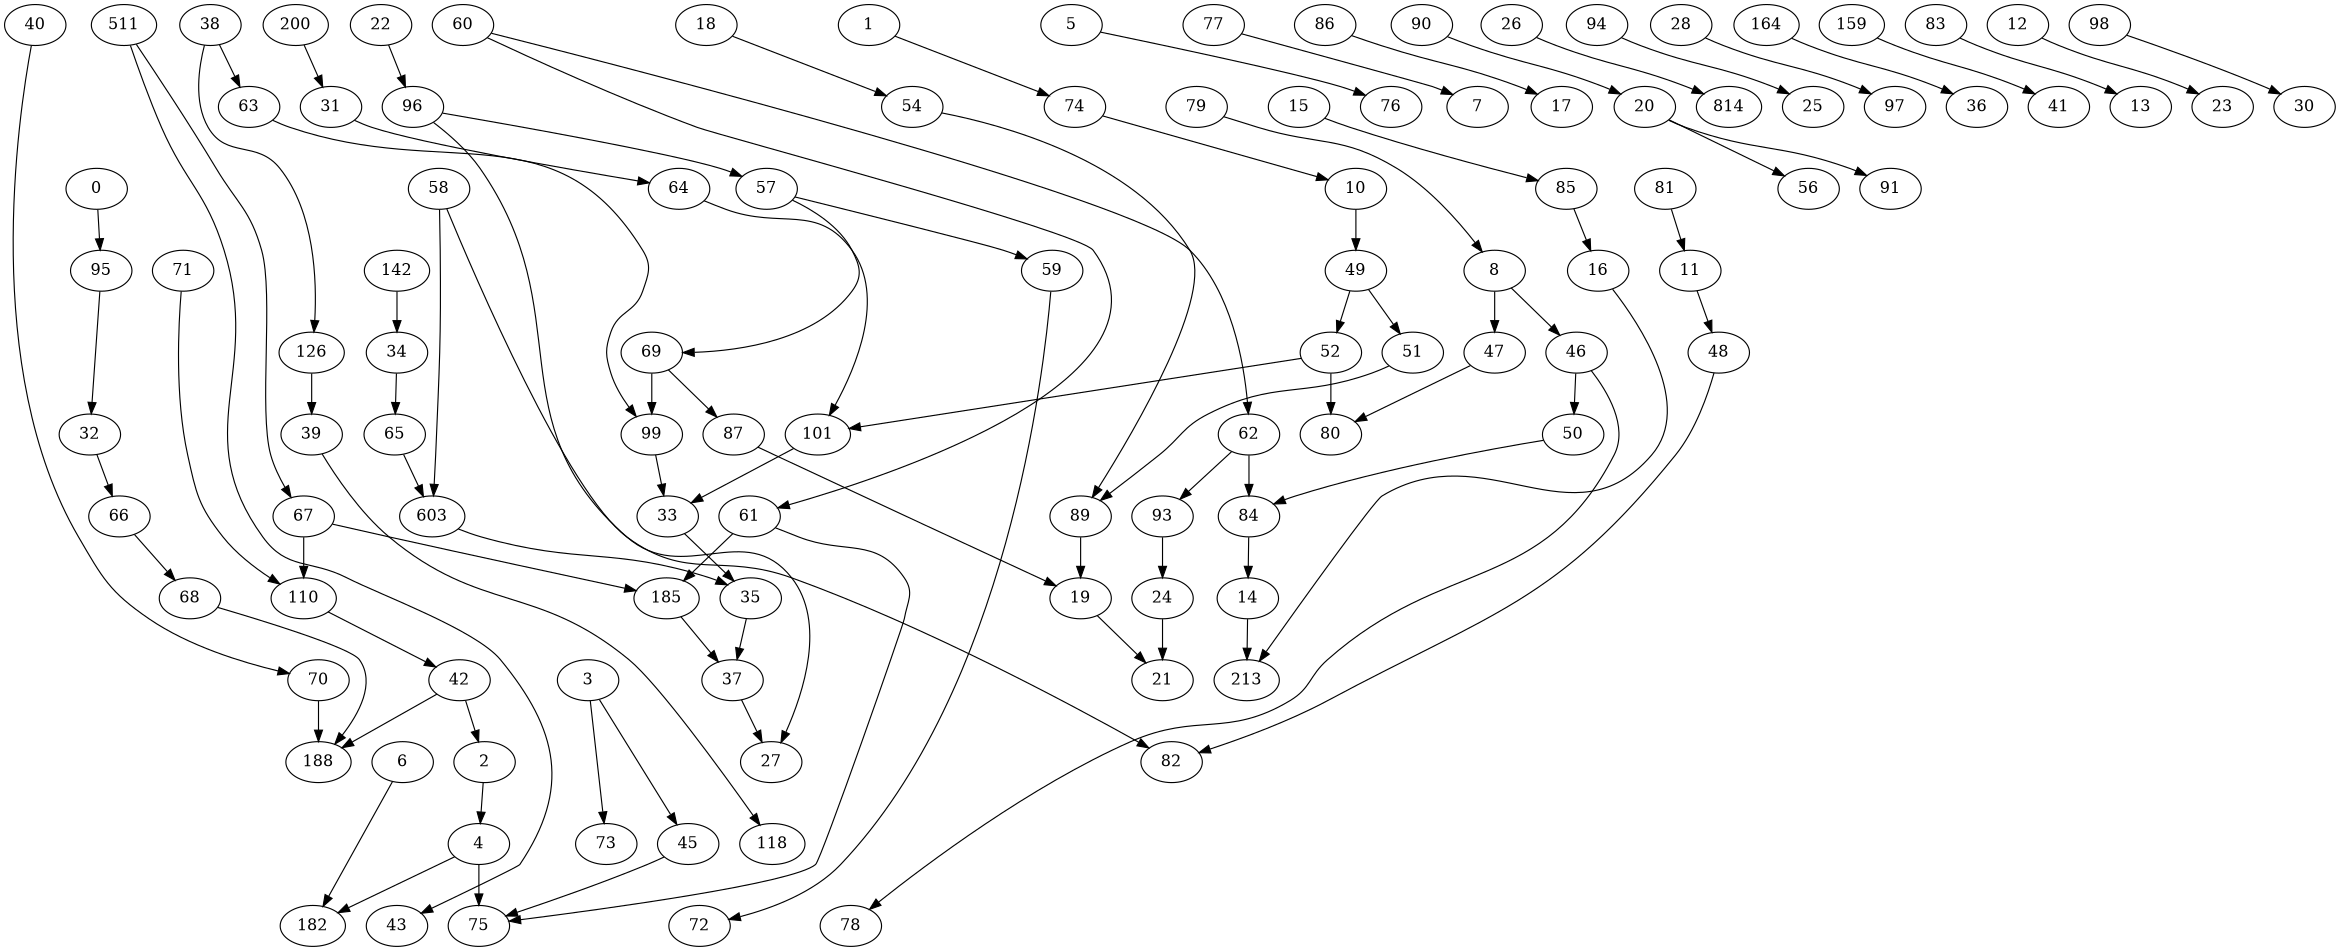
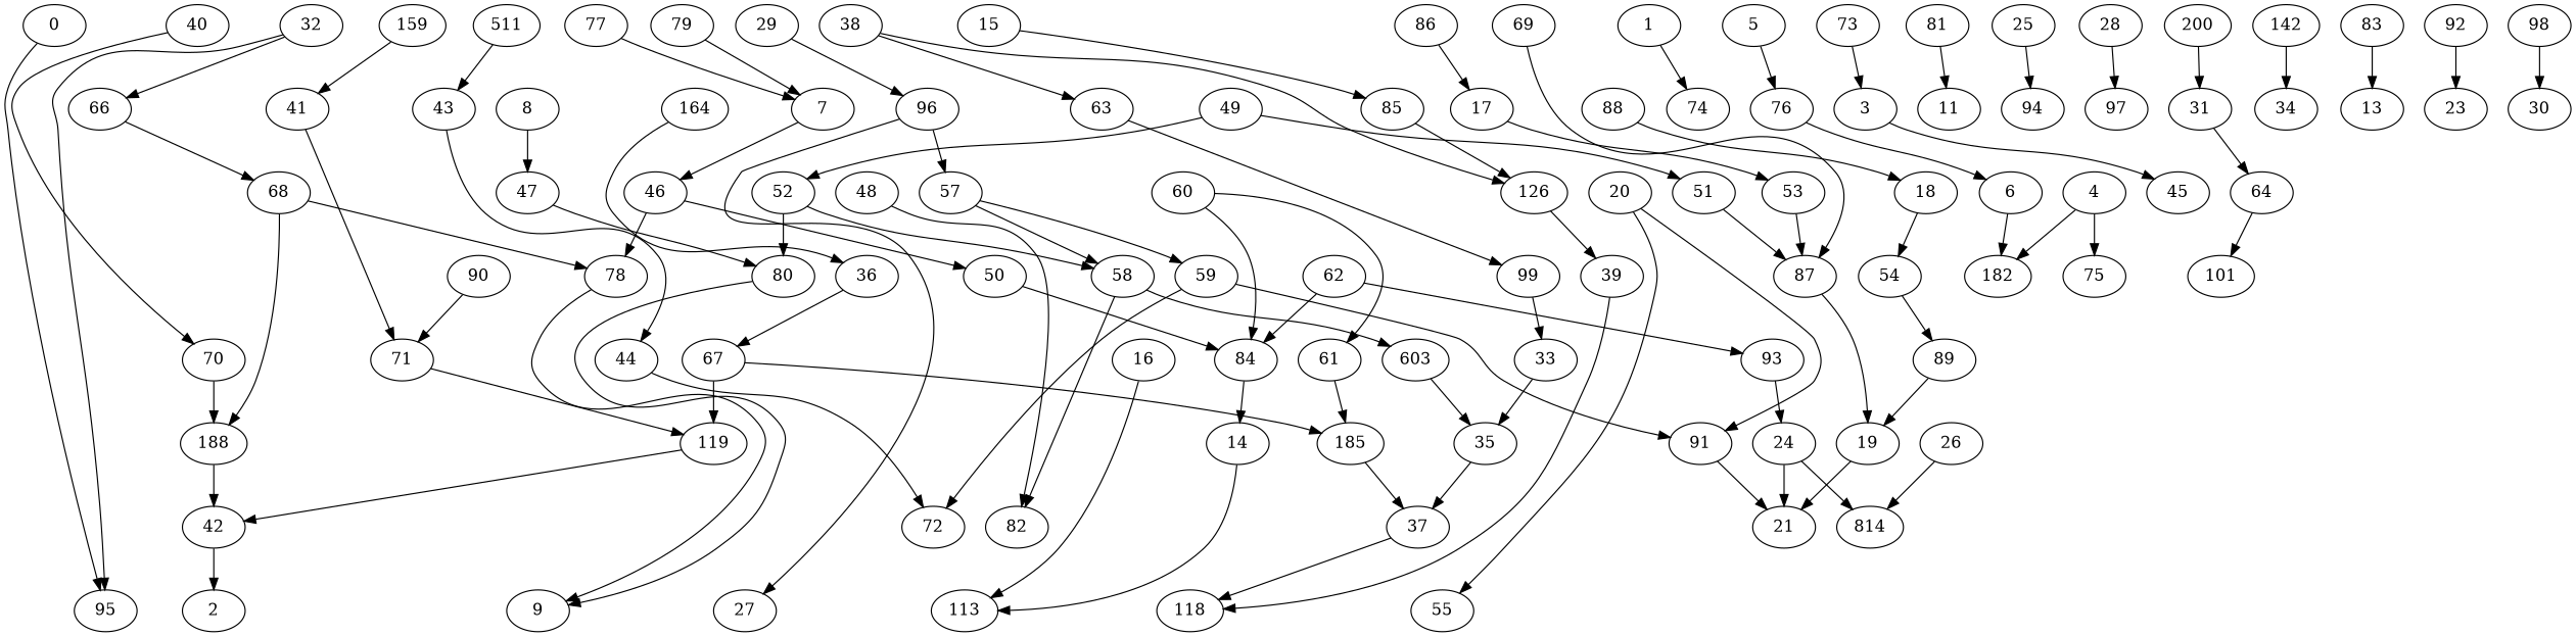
  digraph {
    edge [weight=0]
    0
    95
    32
    1
    74
-   10
    2
    4
    n9 [label=182]
    75
    3
    45
    5
    76
    6
    7
    46
    50
    78
    8
    47
    80
    49
    51
    52
    11
    48
    82
    14
-   113 [label=213]
+   113
    84
    15
    85
    16
    17
+   53
    87
    18
    54
    89
    19
    21
    20
-   55 [label=56]
+   55
    91
    24
    n47 [label=814]
-   22
+   22 [label=29]
    96
    27
    57
    25
    94
    26
    58
    59
    28
    97
    60
    61
    62
    63
    99
    31
    64
    101
    66
    68
    33
    35
    37
    34
-   65
    n74 [label=603]
    n75 [label=118]
    36
    67
-   110
+   110 [label=119]
    n79 [label=185]
    38
    n81 [label=126]
    39
    40
    70
    n85 [label=188]
    41
    71
    42
    43
+   44
    72
+   9
    93
    69
    73
    77
    79
    81
    83
    13
    86
+   88
    90
-   92 [label=12]
+   92
    23
    98
    30
    n108 [label=200]
    n109 [label=142]
    n110 [label=164]
    n111 [label=159]
    n112 [label=511]
    0 -> 95
-   95 -> 32
+   32 -> 95
    32 -> 66
    1 -> 74
-   74 -> 10
-   10 -> 49 [weight=1]
-   2 -> 4
    4 -> n9
    4 -> 75 [weight=2]
    3 -> 45
-   45 -> 75
    5 -> 76
+   76 -> 6
    6 -> n9
-   8 -> 46
+   7 -> 46
    46 -> 50
    46 -> 78
    50 -> 84
+   78 -> 9
    8 -> 47 [weight=1]
    47 -> 80
+   80 -> 9
    49 -> 51 [weight=1]
    49 -> 52 [weight=1]
-   51 -> 89
+   51 -> 87
    52 -> 80 [weight=5]
-   52 -> 101
-   11 -> 48
+   52 -> 58
    48 -> 82
    14 -> 113
    84 -> 14
    15 -> 85
-   85 -> 16
+   85 -> n81
    16 -> 113
+   17 -> 53
+   53 -> 87
    87 -> 19
    18 -> 54
    54 -> 89
    89 -> 19 [weight=1]
    19 -> 21 [weight=2]
    20 -> 55
    20 -> 91
+   91 -> 21 [weight=1]
    24 -> 21 [weight=3]
+   24 -> n47 [weight=1]
    22 -> 96
    96 -> 27
    96 -> 57
-   57 -> 69
+   57 -> 58
    57 -> 59
-   94 -> 25
+   25 -> 94
    26 -> n47
    58 -> 82
    58 -> n74
+   59 -> 91
    59 -> 72
    28 -> 97
    60 -> 61
-   60 -> 62
-   61 -> 75
+   60 -> 84
    61 -> n79 [weight=1]
    62 -> 84 [weight=1]
    62 -> 93
    63 -> 99
    99 -> 33 [weight=1]
    31 -> 64
    64 -> 101
-   101 -> 33 [weight=1]
    66 -> 68
+   68 -> 78
    68 -> n85
    33 -> 35 [weight=1]
    35 -> 37 [weight=1]
-   37 -> 27
-   34 -> 65
-   65 -> n74
+   37 -> n75
    n74 -> 35
-   n112 -> 67
+   36 -> 67
    67 -> 110 [weight=4]
    67 -> n79
    110 -> 42
    n79 -> 37 [weight=1]
    38 -> 63
    38 -> n81
    n81 -> 39 [weight=1]
    39 -> n75
    40 -> 70
    70 -> n85 [weight=1]
-   42 -> n85 [weight=3]
+   n85 -> 42 [weight=3]
+   41 -> 71
    71 -> 110
    42 -> 2 [weight=3]
+   43 -> 44
+   44 -> 72
    93 -> 24 [weight=1]
    69 -> 87
-   69 -> 99 [weight=1]
-   3 -> 73
+   73 -> 3
    77 -> 7
-   79 -> 8
+   79 -> 7
    81 -> 11
    83 -> 13
    86 -> 17
-   90 -> 20
+   88 -> 18
+   90 -> 71
    92 -> 23
    98 -> 30
    n108 -> 31
    n109 -> 34 [weight=1]
    n110 -> 36
    n111 -> 41
    n112 -> 43
  }
